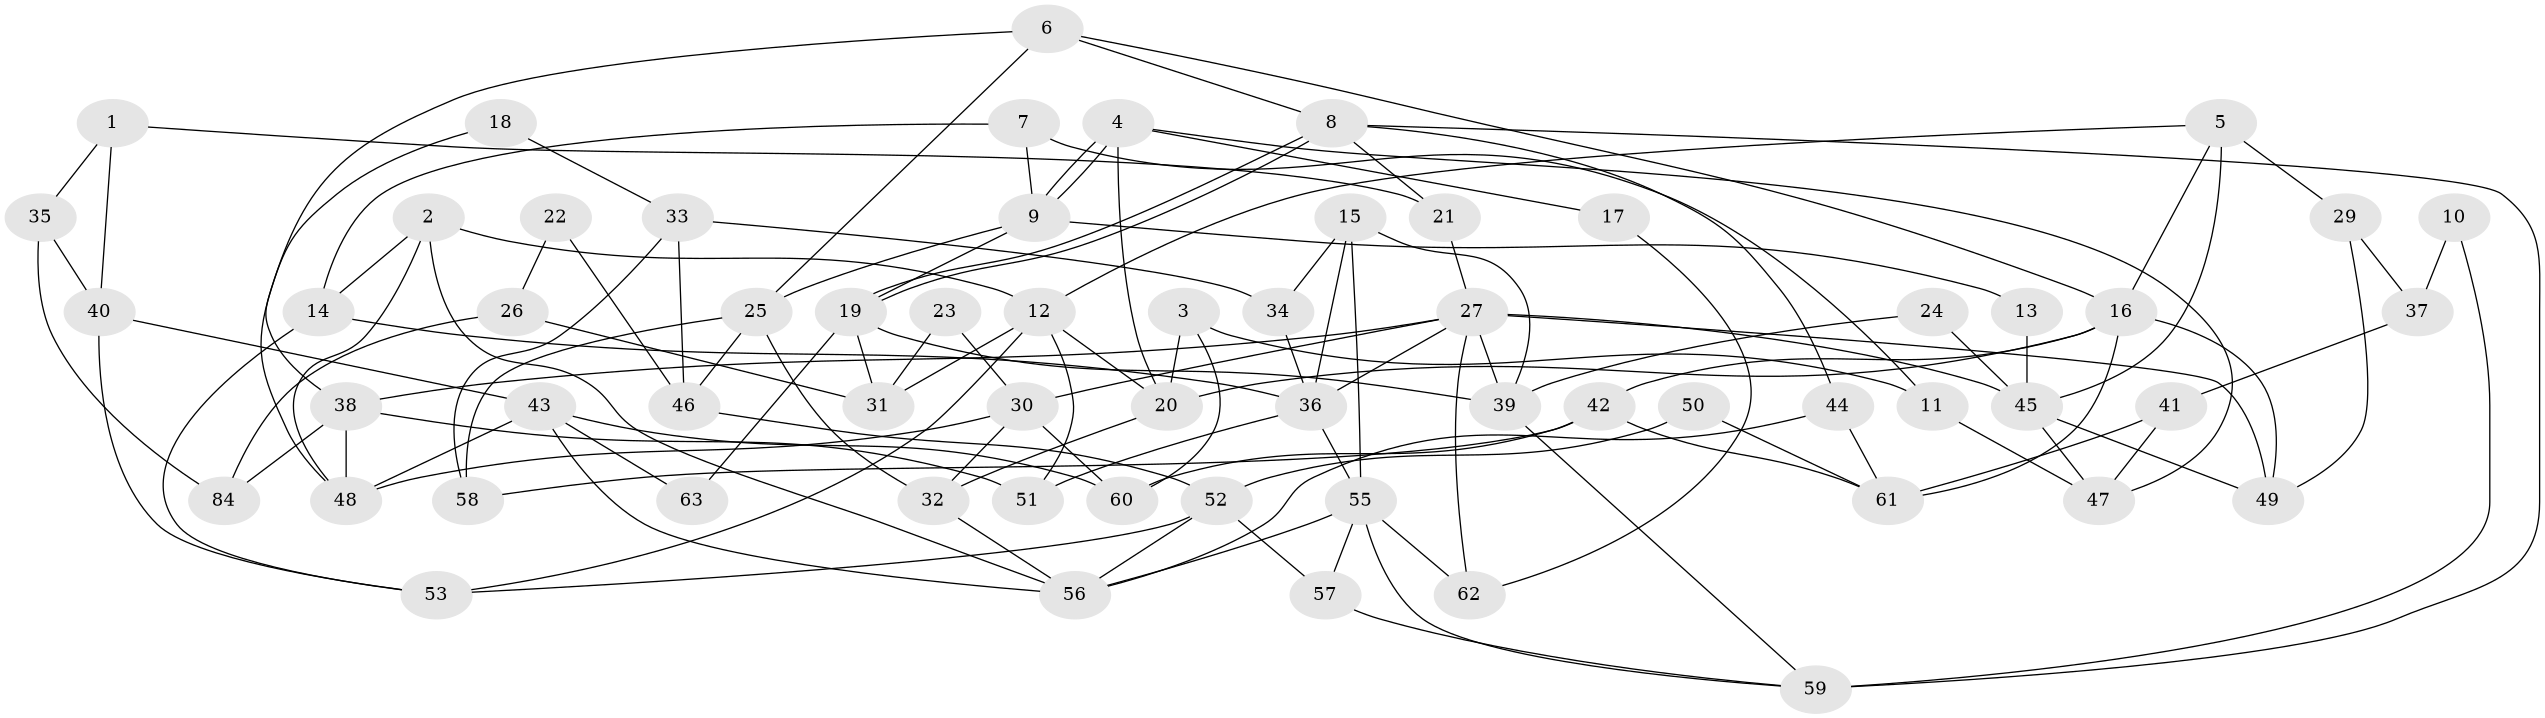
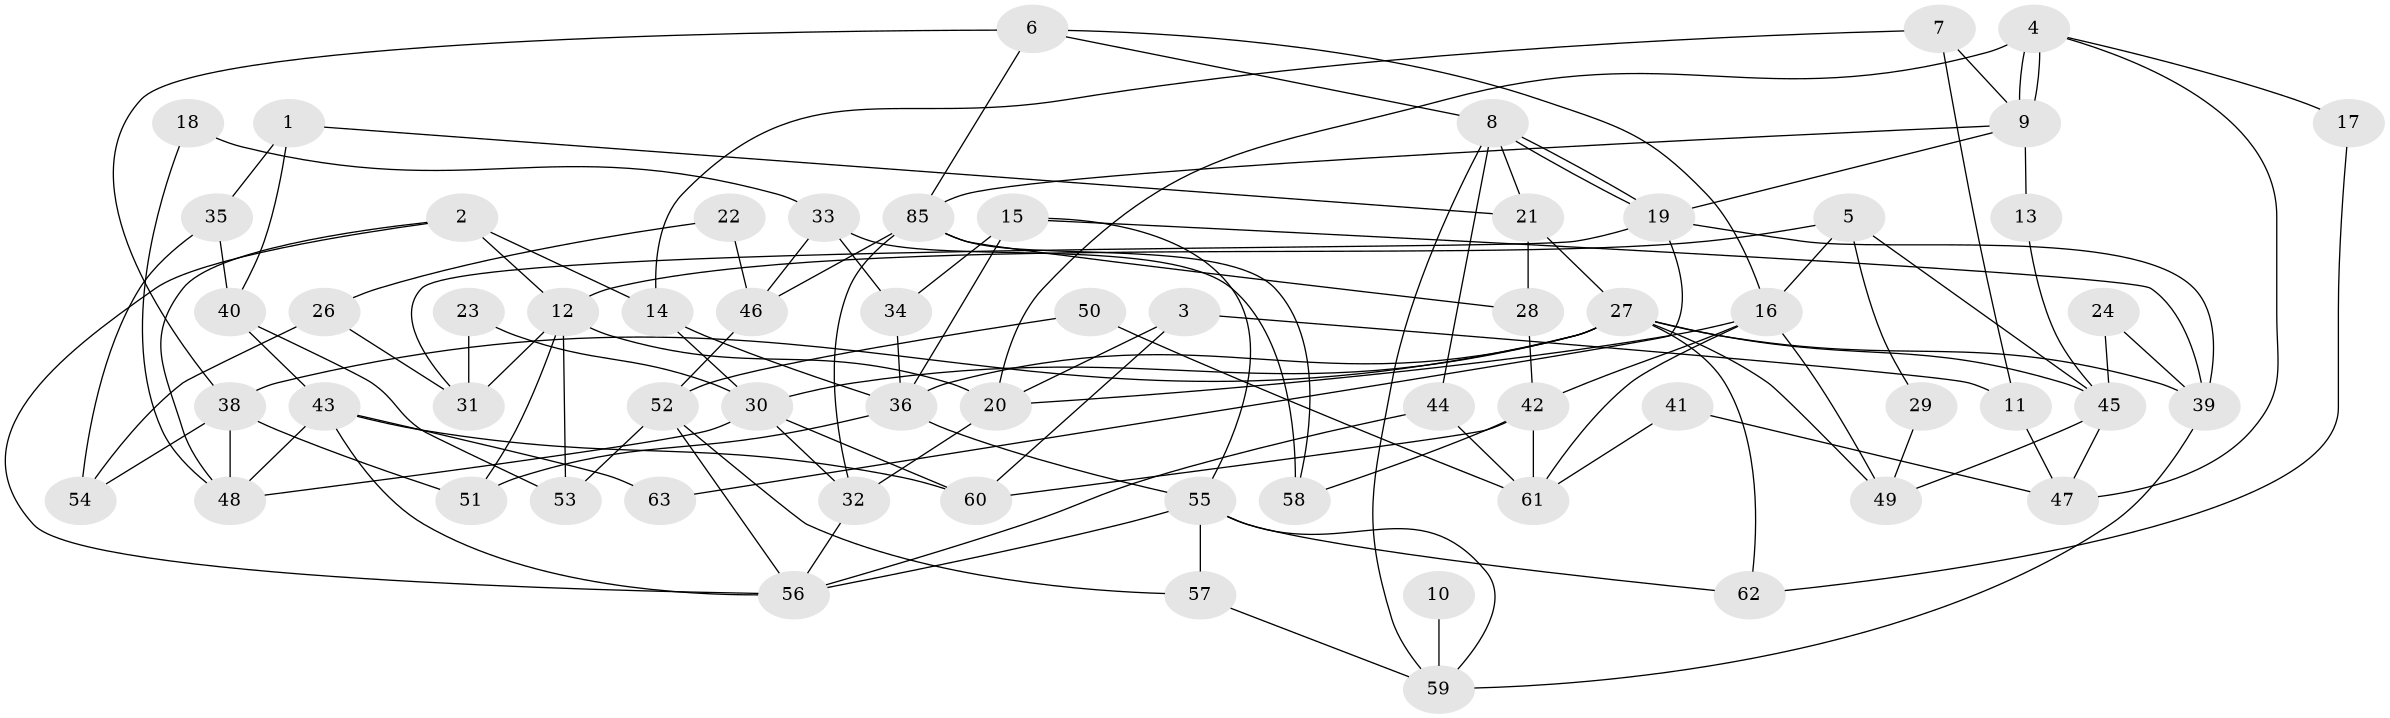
  graph {
    node [color=gray90 style=filled]
    1
    21
    35
    40
    27
-   54 [label=84]
+   28
+   54
    53
    43
    2
    12
    14
    48
    56
    20
    31
    51
    30
    36
    3
    11
    60
    47
    32
    4
    9
    17
-   25
+   25 [label=85]
    19
    13
    62
    5
    16
    29
    45
    42
    49
    61
-   37
    6
    8
    38
    44
    59
    46
    58
    7
    39
    63
    10
    41
    55
    15
    34
    57
    18
    33
    22
    26
    52
    23
    24
    50
    1 -- 21
    1 -- 35
    1 -- 40
    21 -- 27
+   21 -- 28
    35 -- 40
    35 -- 54
    40 -- 53
    40 -- 43
    27 -- 30
    27 -- 36
    27 -- 62
    27 -- 45
    27 -- 49
    27 -- 38
    27 -- 39
+   28 -- 42
    43 -- 48
    43 -- 56
    43 -- 60
    43 -- 63
    2 -- 12
    2 -- 14
    2 -- 48
    2 -- 56
    12 -- 53
    12 -- 20
    12 -- 31
    12 -- 51
-   14 -- 53
+   14 -- 30
    14 -- 36
    20 -- 32
    30 -- 48
    30 -- 60
    30 -- 32
    36 -- 51
    36 -- 55
    3 -- 20
    3 -- 11
    3 -- 60
    11 -- 47
    32 -- 56
    4 -- 20
    4 -- 47
    4 -- 9
    4 -- 9
    4 -- 17
    9 -- 25
    9 -- 19
    9 -- 13
    17 -- 62
+   25 -- 28
    25 -- 32
    25 -- 46
    25 -- 58
    19 -- 31
    19 -- 39
    19 -- 63
    13 -- 45
    5 -- 12
    5 -- 16
    5 -- 29
    5 -- 45
    16 -- 20
    16 -- 42
    16 -- 49
    16 -- 61
    29 -- 49
-   29 -- 37
    45 -- 47
    45 -- 49
    42 -- 60
    42 -- 61
    42 -- 58
-   37 -- 41
    6 -- 25
    6 -- 16
    6 -- 8
    6 -- 38
    8 -- 21
    8 -- 19
    8 -- 19
    8 -- 44
    8 -- 59
    38 -- 54
    38 -- 48
    38 -- 51
    44 -- 56
    44 -- 61
    46 -- 52
    7 -- 14
    7 -- 11
    7 -- 9
    39 -- 59
-   10 -- 37
    10 -- 59
    41 -- 47
    41 -- 61
    55 -- 56
    55 -- 62
    55 -- 59
    55 -- 57
    15 -- 36
    15 -- 39
    15 -- 55
    15 -- 34
    34 -- 36
    57 -- 59
    18 -- 48
    18 -- 33
    33 -- 46
    33 -- 58
    33 -- 34
    22 -- 46
    22 -- 26
    26 -- 54
    26 -- 31
    52 -- 53
    52 -- 56
    52 -- 57
    23 -- 31
    23 -- 30
    24 -- 45
    24 -- 39
    50 -- 61
    50 -- 52
  }
